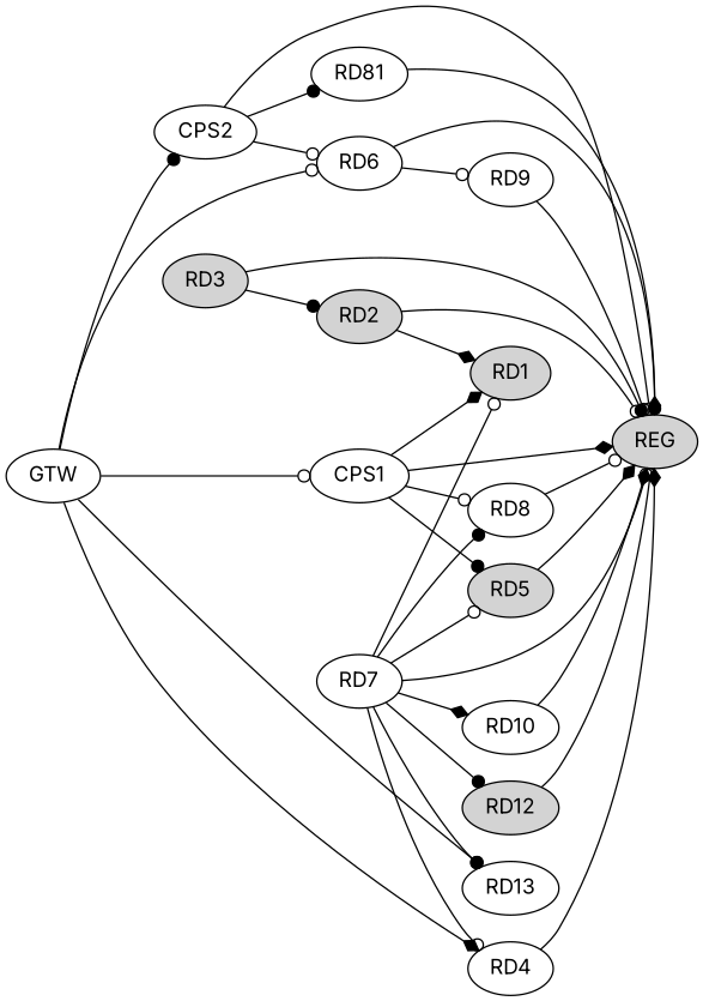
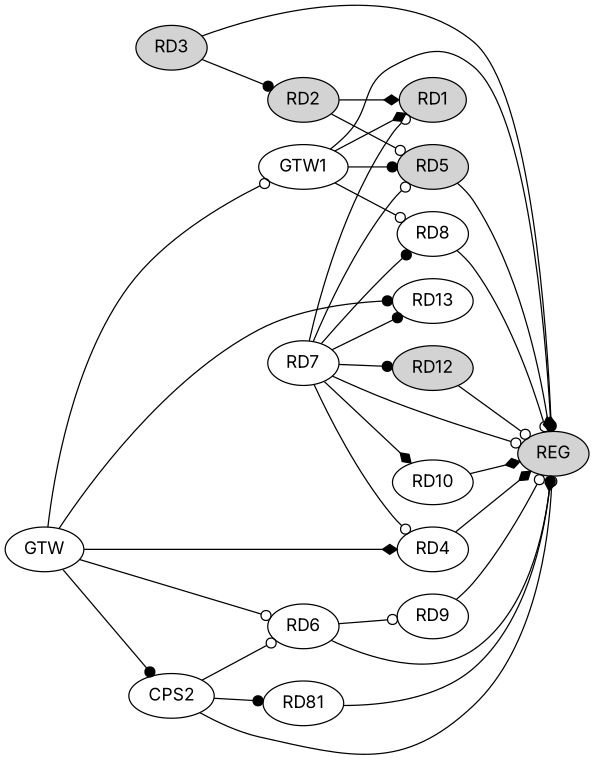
  strict digraph {
    fontname=Inter
    rankdir=LR
    node [fillcolor=white fontname=Inter style=filled]
    edge [arrowhead=odot fontname=Inter]
    n1 [fillcolor=lightgrey label=RD1]
    n2 [fillcolor=lightgrey label=REG]
    n3 [fillcolor=lightgrey label=RD2]
    n4 [fillcolor=lightgrey label=RD3]
    n5 [label=RD4]
    n6 [fillcolor=lightgrey label=RD5]
    n7 [label=RD6]
    n8 [label=RD9]
    n9 [label=RD7]
    n10 [label=RD8]
    n11 [label=RD10]
    n12 [fillcolor=lightgrey label=RD12]
    n13 [label=RD13]
    n14 [label=RD81]
-   n15 [label=CPS1]
+   n15 [label=GTW1]
    n16 [label=CPS2]
    n17 [label=GTW]
    n3 -> n1 [arrowhead=diamond]
-   n3 -> n2
+   n3 -> n6
    n4 -> n2 [arrowhead=dot]
    n4 -> n3 [arrowhead=dot]
    n5 -> n2 [arrowhead=diamond]
    n6 -> n2 [arrowhead=diamond]
    n7 -> n2 [arrowhead=dot]
    n7 -> n8
    n8 -> n2
    n9 -> n1
    n9 -> n2
    n9 -> n5
    n9 -> n6
    n9 -> n10 [arrowhead=dot]
    n9 -> n11 [arrowhead=diamond]
    n9 -> n12 [arrowhead=dot]
    n9 -> n13 [arrowhead=dot]
    n10 -> n2
    n11 -> n2 [arrowhead=diamond]
    n12 -> n2
    n14 -> n2 [arrowhead=diamond]
    n15 -> n1 [arrowhead=diamond]
    n15 -> n2 [arrowhead=diamond]
    n15 -> n6 [arrowhead=dot]
    n15 -> n10
    n16 -> n2
    n16 -> n7
    n16 -> n14 [arrowhead=dot]
    n17 -> n5 [arrowhead=diamond]
    n17 -> n7
    n17 -> n13 [arrowhead=dot]
    n17 -> n15
    n17 -> n16 [arrowhead=dot]
  }
